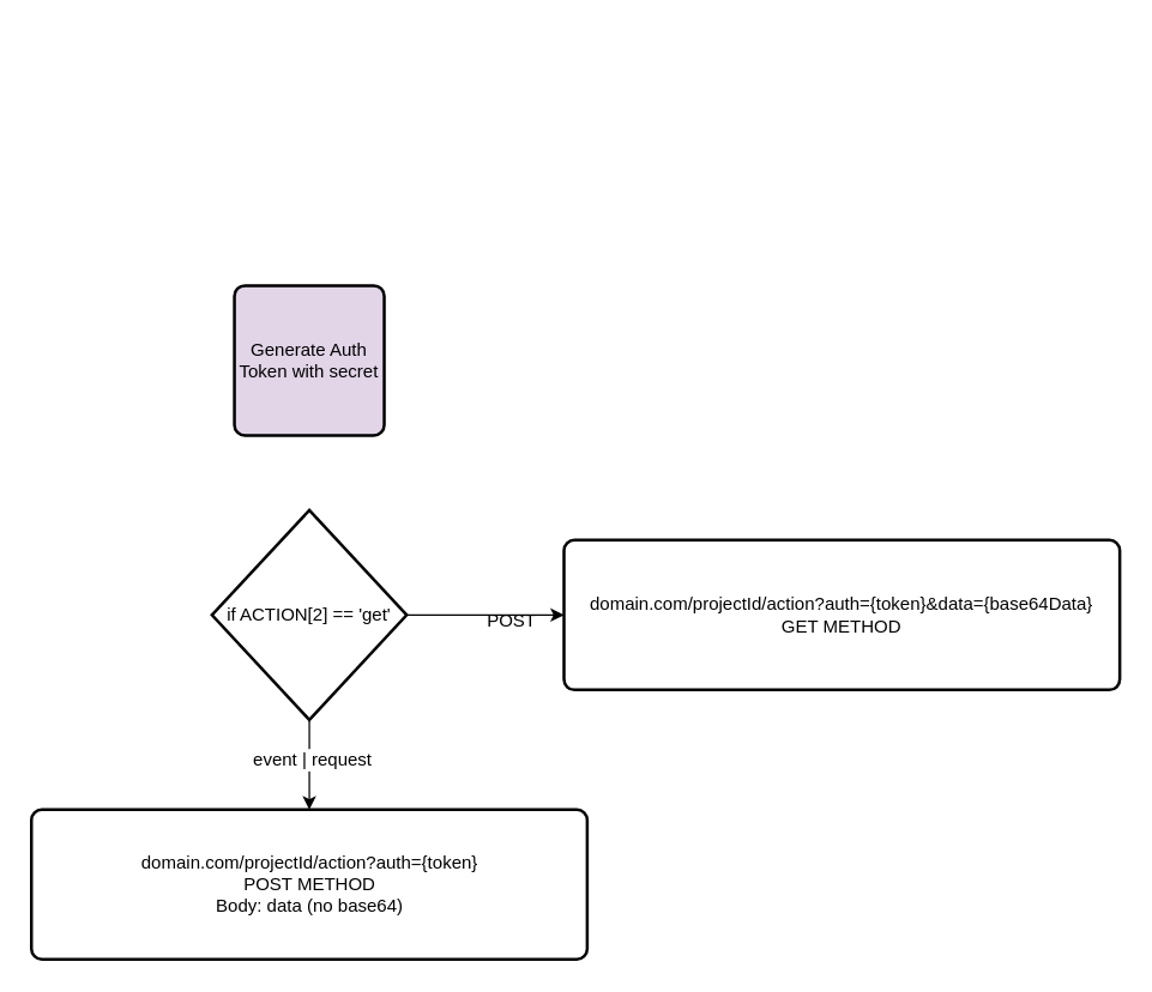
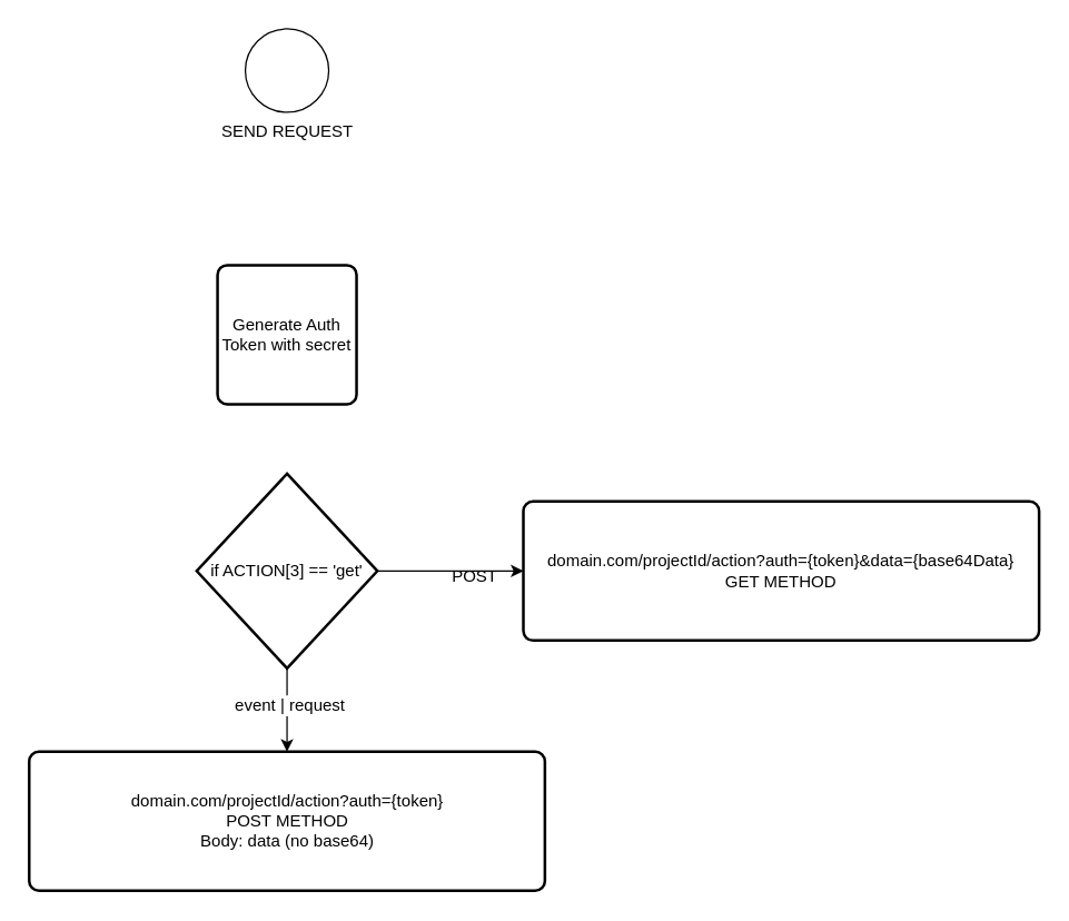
  <mxCell id="0" />
  <mxCell id="1" parent="0" />
+ <mxCell id="2" value="SEND REQUEST" style="verticalLabelPosition=bottom;verticalAlign=top;html=1;shape=mxgraph.flowchart.on-page_reference;" parent="1" vertex="1"><mxGeometry x="176" y="20" width="60" height="60" as="geometry" /></mxCell>
  <mxCell id="3" style="edgeStyle=orthogonalEdgeStyle;rounded=0;orthogonalLoop=1;jettySize=auto;html=1;" parent="1" source="6" target="7" edge="1"><mxGeometry relative="1" as="geometry" /></mxCell>
  <mxCell id="4" style="edgeStyle=orthogonalEdgeStyle;rounded=0;orthogonalLoop=1;jettySize=auto;html=1;" parent="1" source="6" target="8" edge="1"><mxGeometry relative="1" as="geometry" /></mxCell>
  <mxCell id="5" value="event | request" style="text;html=1;resizable=0;points=[];align=center;verticalAlign=middle;labelBackgroundColor=#ffffff;" parent="4" vertex="1" connectable="0"><mxGeometry x="-0.127" y="1" relative="1" as="geometry"><mxPoint as="offset" /></mxGeometry></mxCell>
- <mxCell id="6" value="if ACTION[2] == 'get'" style="strokeWidth=2;html=1;shape=mxgraph.flowchart.decision;whiteSpace=wrap;" parent="1" vertex="1"><mxGeometry x="141" y="340" width="130" height="140" as="geometry" /></mxCell>
+ <mxCell id="6" value="if ACTION[3] == 'get'" style="strokeWidth=2;html=1;shape=mxgraph.flowchart.decision;whiteSpace=wrap;" parent="1" vertex="1"><mxGeometry x="141" y="340" width="130" height="140" as="geometry" /></mxCell>
  <mxCell id="7" value="domain.com/projectId/action?auth={token}&amp;amp;data={base64Data}&lt;br&gt;GET METHOD" style="rounded=1;whiteSpace=wrap;html=1;absoluteArcSize=1;arcSize=14;strokeWidth=2;" parent="1" vertex="1"><mxGeometry x="376" y="360" width="371" height="100" as="geometry" /></mxCell>
  <mxCell id="8" value="domain.com/projectId/action?auth={token}&lt;br&gt;POST METHOD&lt;br&gt;Body: data (no base64)" style="rounded=1;whiteSpace=wrap;html=1;absoluteArcSize=1;arcSize=14;strokeWidth=2;" parent="1" vertex="1"><mxGeometry x="20.5" y="540" width="371" height="100" as="geometry" /></mxCell>
  <mxCell id="9" value="POST" style="text;html=1;resizable=0;points=[];autosize=1;align=left;verticalAlign=top;spacingTop=-4;" parent="1" vertex="1"><mxGeometry x="323" y="404" width="40" height="20" as="geometry" /></mxCell>
- <mxCell id="10" value="Generate Auth Token with secret" style="rounded=1;whiteSpace=wrap;html=1;absoluteArcSize=1;arcSize=14;strokeWidth=2;fillColor=#e1d5e7;" parent="1" vertex="1"><mxGeometry x="156" y="190" width="100" height="100" as="geometry" /></mxCell>
+ <mxCell id="10" value="Generate Auth Token with secret" style="rounded=1;whiteSpace=wrap;html=1;absoluteArcSize=1;arcSize=14;strokeWidth=2;" parent="1" vertex="1"><mxGeometry x="156" y="190" width="100" height="100" as="geometry" /></mxCell>
